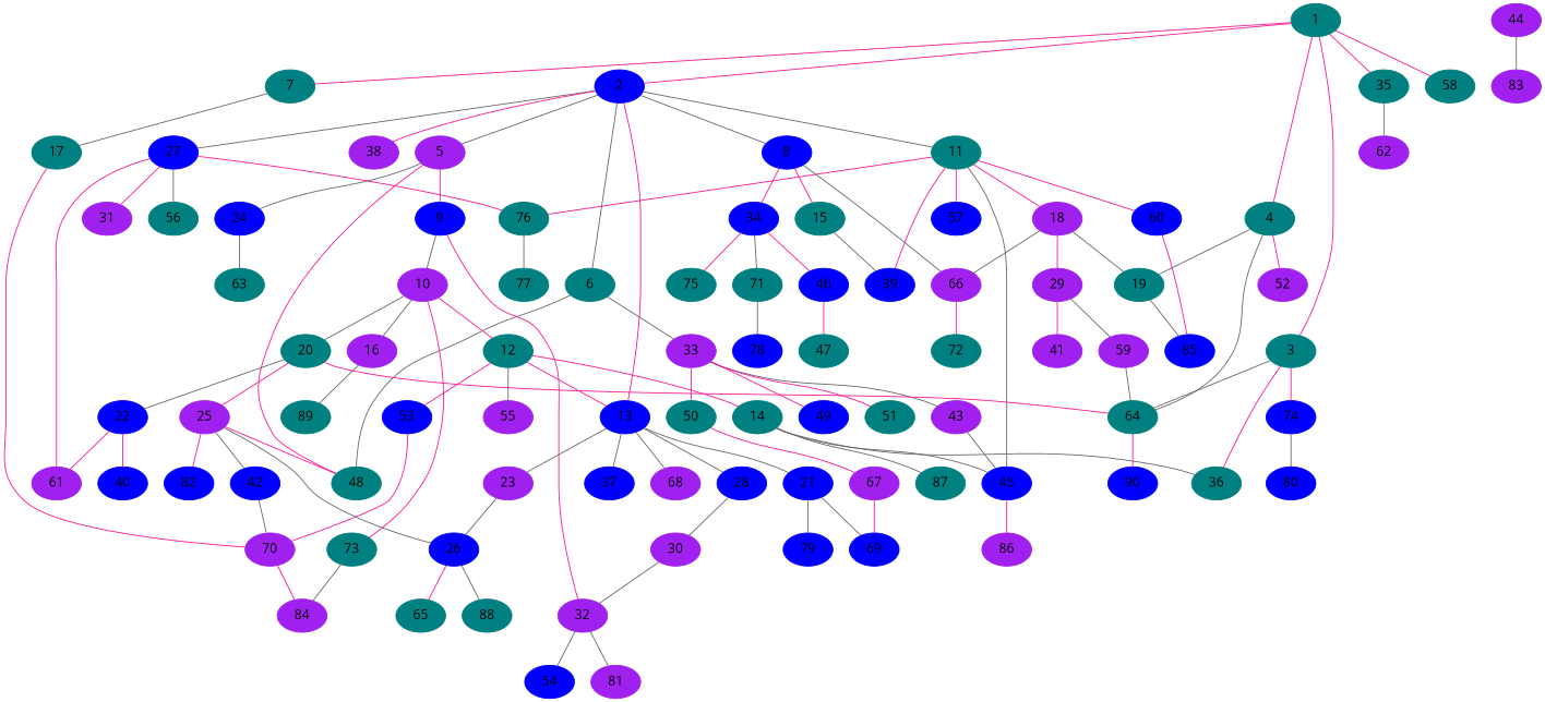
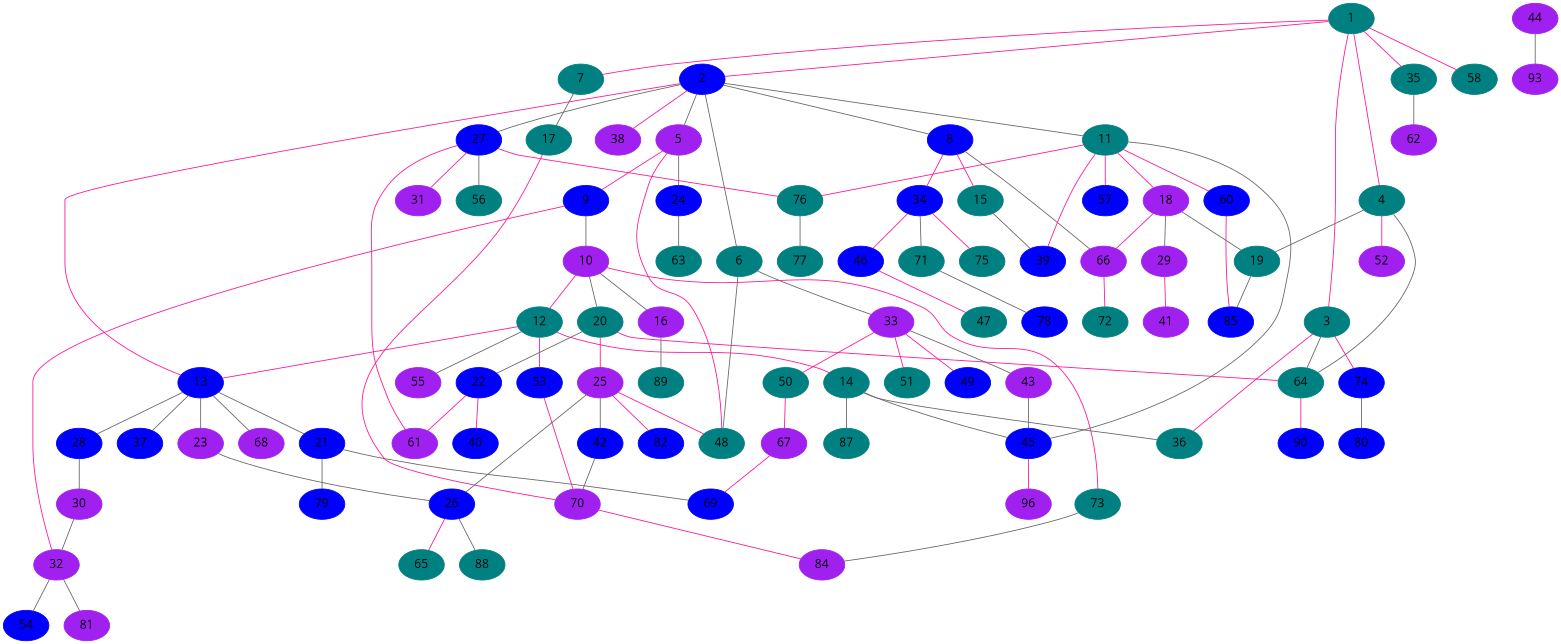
  graph {
    fontname="Open Sans"
    node [color=teal fontname="Open Sans" style=filled]
    edge [color=gray40 fontname="Open Sans"]
    2 [color=blue]
    1
    3
    4
    7
    35
    58
    5 [color=purple]
    6
    8 [color=blue]
    11
    13 [color=blue]
    27 [color=blue]
    38 [color=purple]
    36
    64
    74 [color=blue]
    19
    52 [color=purple]
    17
    62 [color=purple]
    9 [color=blue]
    24 [color=blue]
    48
    33 [color=purple]
    15
    34 [color=blue]
    66 [color=purple]
    18 [color=purple]
    39 [color=blue]
    45 [color=blue]
    57 [color=blue]
    60 [color=blue]
    76
    21 [color=blue]
    23 [color=purple]
    28 [color=blue]
    37 [color=blue]
    68 [color=purple]
    61 [color=purple]
    31 [color=purple]
    56
    90 [color=blue]
    80 [color=blue]
    85 [color=blue]
    10 [color=purple]
    32 [color=purple]
    63
    43 [color=purple]
    49 [color=blue]
    50
    51
    70 [color=purple]
    46 [color=blue]
    71
    75
    72
    12
    16 [color=purple]
    20
    73
    54 [color=blue]
    81 [color=purple]
    14
    53 [color=blue]
    55 [color=purple]
    89
    22 [color=blue]
    25 [color=purple]
    84 [color=purple]
    29 [color=purple]
-   86 [color=purple]
+   86 [color=purple label=96]
    77
    87
    69 [color=blue]
    79 [color=blue]
    26 [color=blue]
    30 [color=purple]
    41 [color=purple]
-   59 [color=purple]
    40 [color=blue]
    42 [color=blue]
    82 [color=blue]
    65
    88
    67 [color=purple]
    47
    78 [color=blue]
    44 [color=purple]
-   83 [color=purple]
+   83 [color=purple label=93]
    2 -- 5
    2 -- 6
    2 -- 8
    2 -- 11
    2 -- 13 [color=deeppink]
    2 -- 27
    2 -- 38 [color=deeppink]
    1 -- 2 [color=deeppink]
    1 -- 3 [color=deeppink]
    1 -- 4 [color=deeppink]
    1 -- 7 [color=deeppink]
    1 -- 35 [color=deeppink]
    1 -- 58 [color=deeppink]
    3 -- 36 [color=deeppink]
    3 -- 64
    3 -- 74 [color=deeppink]
    4 -- 64
    4 -- 19
    4 -- 52 [color=deeppink]
    7 -- 17
    35 -- 62
    5 -- 9 [color=deeppink]
    5 -- 24
    5 -- 48 [color=deeppink]
    6 -- 48
    6 -- 33
    8 -- 15 [color=deeppink]
    8 -- 34 [color=deeppink]
    8 -- 66
    11 -- 18 [color=deeppink]
    11 -- 39 [color=deeppink]
    11 -- 45
    11 -- 57 [color=deeppink]
    11 -- 60 [color=deeppink]
    11 -- 76 [color=deeppink]
    13 -- 21
    13 -- 23
    13 -- 28
    13 -- 37
    13 -- 68
    27 -- 76 [color=deeppink]
    27 -- 61 [color=deeppink]
    27 -- 31 [color=deeppink]
    27 -- 56
    64 -- 90 [color=deeppink]
    74 -- 80
    19 -- 85
    17 -- 70 [color=deeppink]
    9 -- 10
    9 -- 32 [color=deeppink]
    24 -- 63
    33 -- 43
    33 -- 49 [color=deeppink]
    33 -- 50 [color=deeppink]
    33 -- 51 [color=deeppink]
    15 -- 39
    34 -- 46 [color=deeppink]
    34 -- 71
    34 -- 75 [color=deeppink]
    66 -- 72 [color=deeppink]
    18 -- 19
-   18 -- 66
-   18 -- 29 [color=deeppink]
+   18 -- 66 [color=deeppink]
+   18 -- 29
    45 -- 86 [color=deeppink]
    60 -- 85 [color=deeppink]
    76 -- 77
    21 -- 69
    21 -- 79
    23 -- 26
    28 -- 30
    10 -- 12 [color=deeppink]
    10 -- 16
    10 -- 20
    10 -- 73 [color=deeppink]
    32 -- 54
    32 -- 81
    43 -- 45
    50 -- 67 [color=deeppink]
    70 -- 84 [color=deeppink]
    46 -- 47 [color=deeppink]
    71 -- 78
    12 -- 13 [color=deeppink]
    12 -- 14 [color=deeppink]
    12 -- 53 [color=deeppink]
    12 -- 55
    16 -- 89
    20 -- 64 [color=deeppink]
    20 -- 22
    20 -- 25 [color=deeppink]
    73 -- 84
    14 -- 36
    14 -- 45
    14 -- 87
    53 -- 70 [color=deeppink]
    22 -- 61 [color=deeppink]
    22 -- 40 [color=deeppink]
    25 -- 48 [color=deeppink]
    25 -- 26
    25 -- 42
    25 -- 82 [color=deeppink]
    29 -- 41 [color=deeppink]
-   29 -- 59
    26 -- 65 [color=deeppink]
    26 -- 88
    30 -- 32
-   59 -- 64
    42 -- 70
    67 -- 69 [color=deeppink]
    44 -- 83
  }
